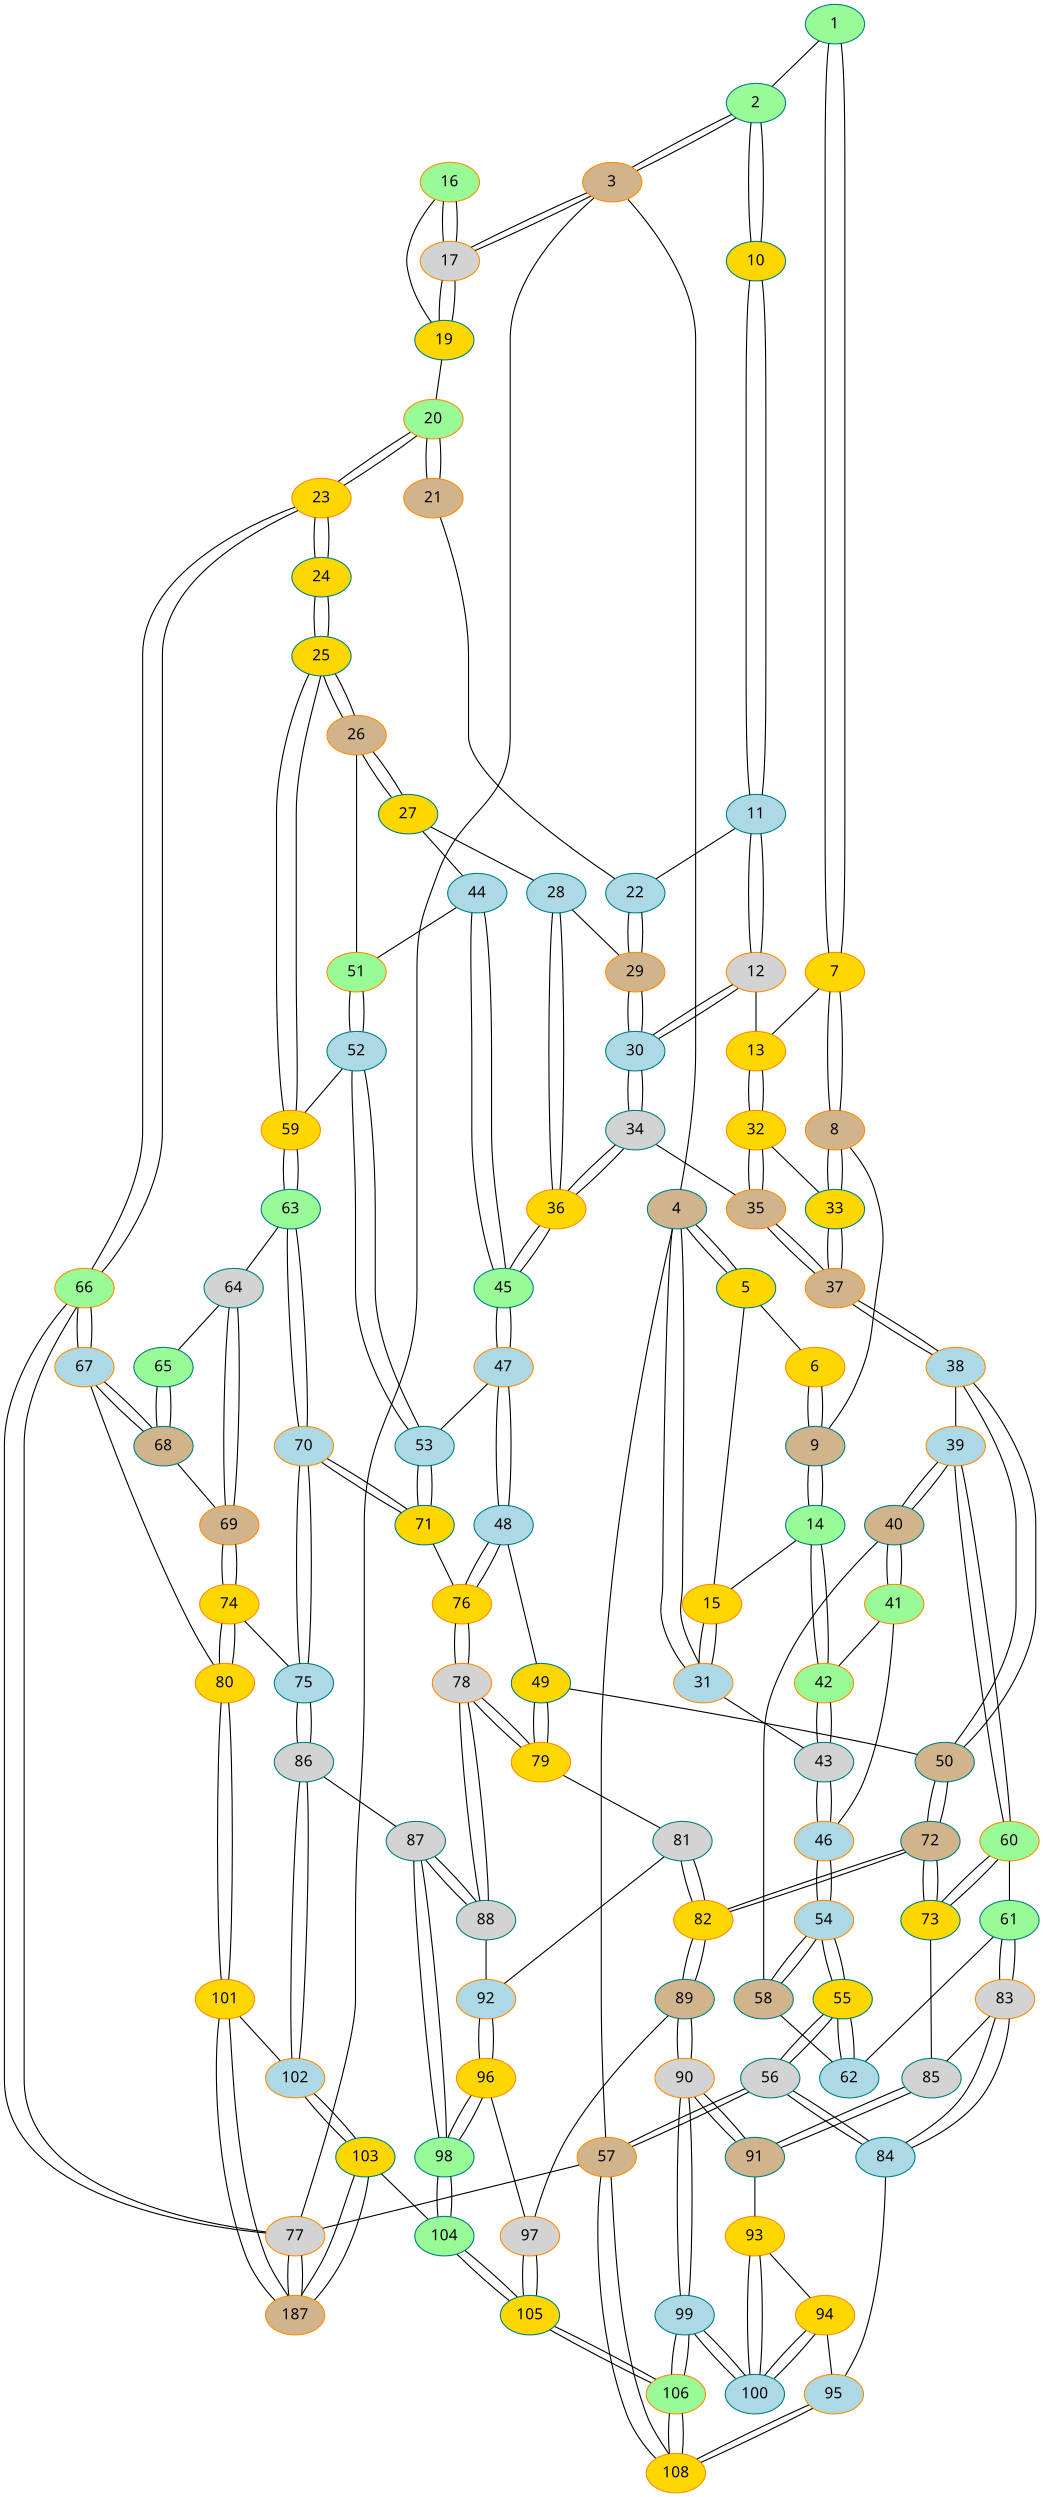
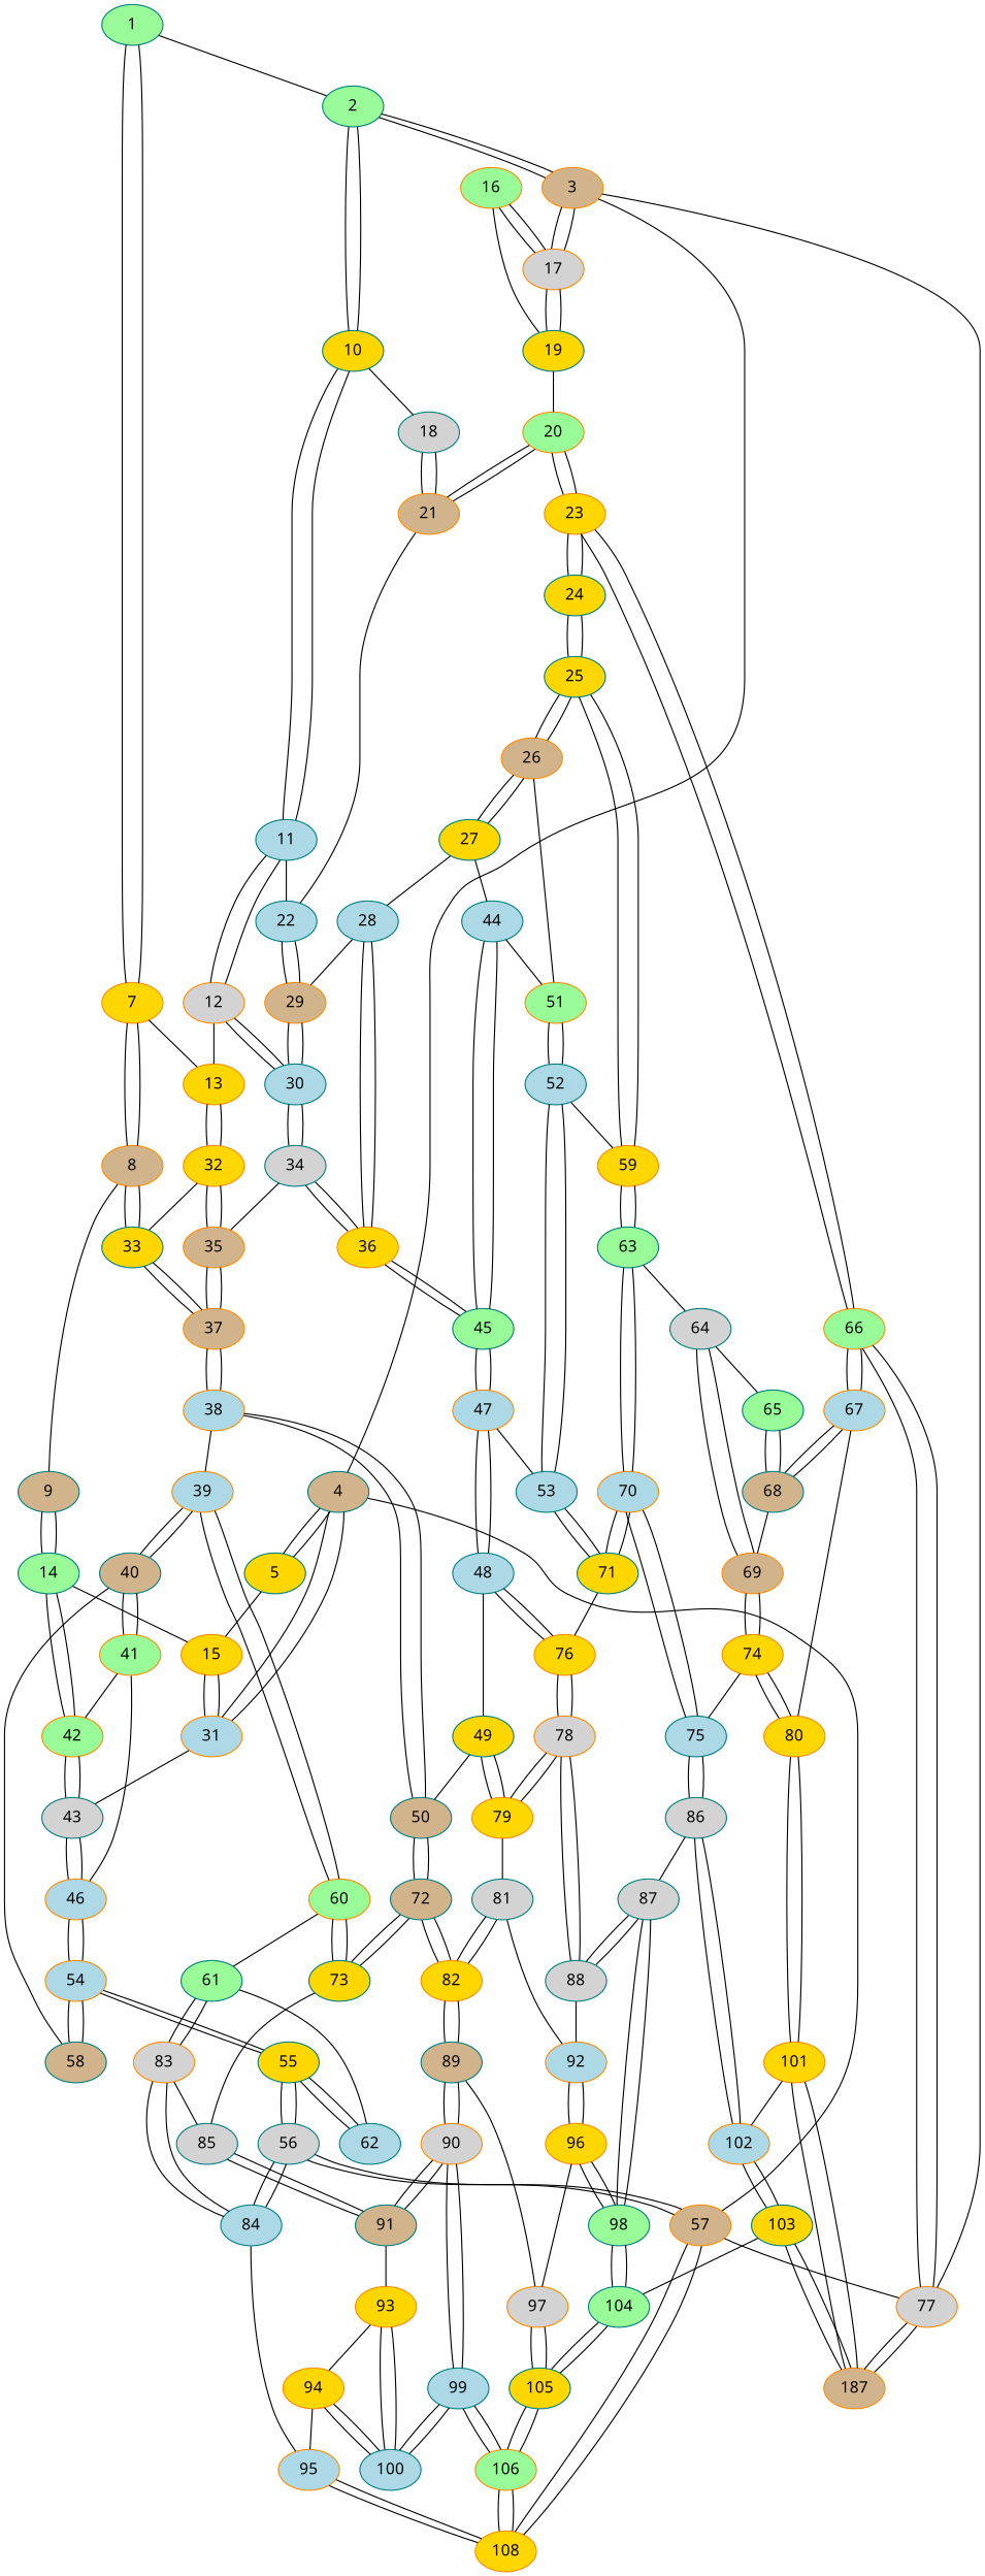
  graph {
    fontname="Noto Sans"
    node [color=teal fillcolor=gold fontname="Noto Sans" style=filled]
    edge [fontname="Noto Sans"]
    1 [fillcolor=palegreen]
    2 [fillcolor=palegreen]
    7 [color=darkorange]
    3 [color=darkorange fillcolor=tan]
    10
    8 [color=darkorange fillcolor=tan]
    13 [color=darkorange]
    4 [fillcolor=tan]
    17 [color=darkorange fillcolor=lightgrey]
    77 [color=darkorange fillcolor=lightgrey]
    11 [fillcolor=lightblue]
+   18 [fillcolor=lightgrey]
    5
    31 [color=darkorange fillcolor=lightblue]
    57 [color=darkorange fillcolor=tan]
    19
    n17 [color=darkorange fillcolor=tan label=187]
-   6 [color=darkorange]
    15 [color=darkorange]
    43 [fillcolor=lightgrey]
    108 [color=darkorange]
    9 [fillcolor=tan]
    14 [fillcolor=palegreen]
    33
    32 [color=darkorange]
    37 [color=darkorange fillcolor=tan]
    42 [color=darkorange fillcolor=palegreen]
    12 [color=darkorange fillcolor=lightgrey]
    22 [fillcolor=lightblue]
    21 [color=darkorange fillcolor=tan]
    30 [fillcolor=lightblue]
    29 [color=darkorange fillcolor=tan]
    34 [fillcolor=lightgrey]
    35 [color=darkorange fillcolor=tan]
    16 [color=darkorange fillcolor=palegreen]
    20 [color=darkorange fillcolor=palegreen]
    23 [color=darkorange]
    24
    66 [color=darkorange fillcolor=palegreen]
    25
    67 [color=darkorange fillcolor=lightblue]
    26 [color=darkorange fillcolor=tan]
    59 [color=darkorange]
    27
    51 [color=darkorange fillcolor=palegreen]
    63 [fillcolor=palegreen]
    28 [fillcolor=lightblue]
    44 [fillcolor=lightblue]
    52 [fillcolor=lightblue]
    36 [color=darkorange]
    45 [fillcolor=palegreen]
    46 [color=darkorange fillcolor=lightblue]
    38 [color=darkorange fillcolor=lightblue]
    47 [color=darkorange fillcolor=lightblue]
    39 [color=darkorange fillcolor=lightblue]
    50 [fillcolor=tan]
    40 [fillcolor=tan]
    60 [color=darkorange fillcolor=palegreen]
    72 [fillcolor=tan]
    41 [color=darkorange fillcolor=palegreen]
    58 [fillcolor=tan]
    61 [fillcolor=palegreen]
    73
    62 [fillcolor=lightblue]
    54 [color=darkorange fillcolor=lightblue]
    48 [fillcolor=lightblue]
    53 [fillcolor=lightblue]
    55
    49
    76 [color=darkorange]
    71
    79 [color=darkorange]
    78 [color=darkorange fillcolor=lightgrey]
    81 [fillcolor=lightgrey]
    82 [color=darkorange]
    56 [fillcolor=lightgrey]
    84 [fillcolor=lightblue]
    95 [color=darkorange fillcolor=lightblue]
    64 [fillcolor=lightgrey]
    70 [color=darkorange fillcolor=lightblue]
    83 [color=darkorange fillcolor=lightgrey]
    85 [fillcolor=lightgrey]
    65 [fillcolor=palegreen]
    69 [color=darkorange fillcolor=tan]
    75 [fillcolor=lightblue]
    68 [fillcolor=tan]
    74 [color=darkorange]
    80 [color=darkorange]
    101 [color=darkorange]
    86 [fillcolor=lightgrey]
    89 [fillcolor=tan]
    91 [fillcolor=tan]
    87 [fillcolor=lightgrey]
    102 [color=darkorange fillcolor=lightblue]
    88 [fillcolor=lightgrey]
    92 [color=darkorange fillcolor=lightblue]
    96 [color=darkorange]
    90 [color=darkorange fillcolor=lightgrey]
    97 [color=darkorange fillcolor=lightgrey]
    93 [color=darkorange]
    98 [fillcolor=palegreen]
    103
    104 [fillcolor=palegreen]
    99 [fillcolor=lightblue]
    105
    100 [fillcolor=lightblue]
    106 [color=darkorange fillcolor=palegreen]
    94 [color=darkorange]
    1 -- 2
    1 -- 7
    1 -- 7
    2 -- 3
    2 -- 3
    2 -- 10
    2 -- 10
    7 -- 8
    7 -- 8
    7 -- 13
    3 -- 4
    3 -- 17
    3 -- 17
    3 -- 77
    10 -- 11
    10 -- 11
+   10 -- 18
    8 -- 9
    8 -- 33
    8 -- 33
    13 -- 32
    13 -- 32
    4 -- 5
    4 -- 5
    4 -- 31
    4 -- 31
    4 -- 57
    17 -- 19
    17 -- 19
    77 -- n17
    77 -- n17
    11 -- 12
    11 -- 12
    11 -- 22
-   5 -- 6
+   18 -- 21
+   18 -- 21
    5 -- 15
    31 -- 43
    57 -- 77
    57 -- 108
    57 -- 108
    19 -- 20
-   6 -- 9
-   6 -- 9
    15 -- 31
    15 -- 31
    43 -- 46
    43 -- 46
    9 -- 14
    9 -- 14
    14 -- 15
    14 -- 42
    14 -- 42
    33 -- 37
    33 -- 37
    32 -- 33
    32 -- 35
    32 -- 35
    37 -- 38
    37 -- 38
    42 -- 43
    42 -- 43
    12 -- 13
    12 -- 30
    12 -- 30
    22 -- 29
    22 -- 29
    21 -- 22
    30 -- 34
    30 -- 34
    29 -- 30
    29 -- 30
    34 -- 35
    34 -- 36
    34 -- 36
    35 -- 37
    35 -- 37
    16 -- 17
    16 -- 17
    16 -- 19
    20 -- 21
    20 -- 21
    20 -- 23
    20 -- 23
    23 -- 24
    23 -- 24
    23 -- 66
    23 -- 66
    24 -- 25
    24 -- 25
    66 -- 77
    66 -- 77
    66 -- 67
    66 -- 67
    25 -- 26
    25 -- 26
    25 -- 59
    25 -- 59
    67 -- 68
    67 -- 68
    67 -- 80
    26 -- 27
    26 -- 27
    26 -- 51
    59 -- 63
    59 -- 63
    27 -- 28
    27 -- 44
    51 -- 52
    51 -- 52
    63 -- 64
    63 -- 70
    63 -- 70
    28 -- 29
    28 -- 36
    28 -- 36
    44 -- 51
    44 -- 45
    44 -- 45
    52 -- 59
    52 -- 53
    52 -- 53
    36 -- 45
    36 -- 45
    45 -- 47
    45 -- 47
    46 -- 54
    46 -- 54
    38 -- 39
    38 -- 50
    38 -- 50
    47 -- 48
    47 -- 48
    47 -- 53
    39 -- 40
    39 -- 40
    39 -- 60
    39 -- 60
    50 -- 72
    50 -- 72
    40 -- 41
    40 -- 41
    40 -- 58
    60 -- 61
    60 -- 73
    60 -- 73
    72 -- 73
    72 -- 73
    72 -- 82
    72 -- 82
    41 -- 42
    41 -- 46
-   58 -- 62
    61 -- 62
    61 -- 83
    61 -- 83
    73 -- 85
    54 -- 58
    54 -- 58
    54 -- 55
    54 -- 55
    48 -- 49
    48 -- 76
    48 -- 76
    53 -- 71
    53 -- 71
    55 -- 62
    55 -- 62
    55 -- 56
    55 -- 56
    49 -- 50
    49 -- 79
    49 -- 79
    76 -- 78
    76 -- 78
    71 -- 76
    79 -- 81
    78 -- 79
    78 -- 79
    78 -- 88
    78 -- 88
    81 -- 82
    81 -- 82
    81 -- 92
    82 -- 89
    82 -- 89
    56 -- 57
    56 -- 57
    56 -- 84
    56 -- 84
    84 -- 95
    95 -- 108
    95 -- 108
    64 -- 65
    64 -- 69
    64 -- 69
    70 -- 71
    70 -- 71
    70 -- 75
    70 -- 75
    83 -- 84
    83 -- 84
    83 -- 85
    85 -- 91
    85 -- 91
    65 -- 68
    65 -- 68
    69 -- 74
    69 -- 74
    75 -- 86
    75 -- 86
    68 -- 69
    74 -- 75
    74 -- 80
    74 -- 80
    80 -- 101
    80 -- 101
    101 -- n17
    101 -- n17
    101 -- 102
    86 -- 87
    86 -- 102
    86 -- 102
    89 -- 90
    89 -- 90
    89 -- 97
    91 -- 93
    87 -- 88
    87 -- 88
    87 -- 98
    87 -- 98
    102 -- 103
    102 -- 103
    88 -- 92
    92 -- 96
    92 -- 96
    96 -- 97
    96 -- 98
    96 -- 98
    90 -- 91
    90 -- 91
    90 -- 99
    90 -- 99
    97 -- 105
    97 -- 105
    93 -- 100
    93 -- 100
    93 -- 94
    98 -- 104
    98 -- 104
    103 -- n17
    103 -- n17
    103 -- 104
    104 -- 105
    104 -- 105
    99 -- 100
    99 -- 100
    99 -- 106
    99 -- 106
    105 -- 106
    105 -- 106
    106 -- 108
    106 -- 108
    94 -- 95
    94 -- 100
    94 -- 100
  }
